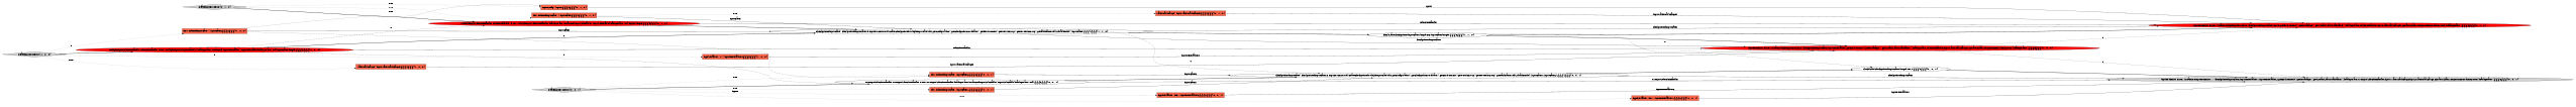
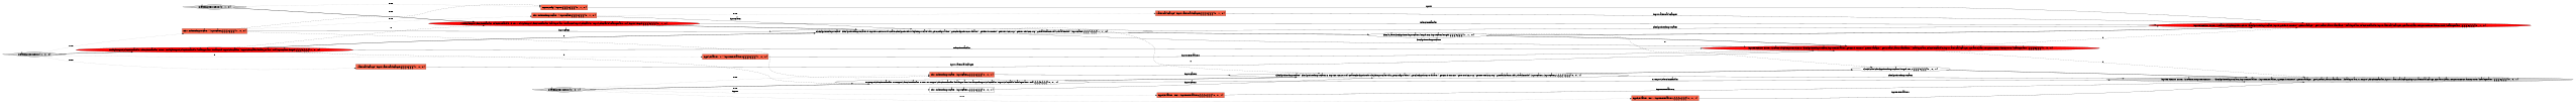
  digraph {
    rankdir=LR
    node [fillcolor=tomato shape=box style=filled]
    edge [style=solid]
    n1 [label="WatermarkGauge(( inputWatermarkGauges@@@2@@@['1', '0', '0']"]
    n2 [fillcolor=red label="inputProcessor = new StreamMultipleInputProcessor(checkpointedInputGates,inputDeserializers,getEnvironment().getIOManager(),getStreamStatusMaintainer(),headOperator,selectionHandler,inputWatermarkGauges,operatorChain,setupNumRecordsInCounter(headOperator))@@@6@@@['1', '0', '0']" shape=ellipse]
    n3 [fillcolor=red label="inputProcessor = new StreamMultipleInputProcessor(checkpointedInputGates,inputs,getEnvironment().getIOManager(),getStreamStatusMaintainer(),headOperator,selectionHandler,inputWatermarkGauges,operatorChain,setupNumRecordsInCounter(headOperator))@@@6@@@['0', '1', '0']" shape=ellipse]
    n4 [fillcolor=lightgray label="inputProcessor = new StreamTwoInputProcessor<>(checkpointedInputGates,inputDeserializer1,inputDeserializer2,getEnvironment().getIOManager(),getStreamStatusMaintainer(),headOperator,twoInputSelectionHandler,input1WatermarkGauge,input2WatermarkGauge,operatorChain,setupNumRecordsInCounter(headOperator))@@@6@@@['0', '0', '1']" shape=ellipse]
    n5 [fillcolor=white label="CheckpointedInputGate(( checkpointedInputGates = InputProcessorUtil.createCheckpointedMultipleInputGate(this,getConfiguration(),getCheckpointCoordinator(),getEnvironment().getMetricGroup().getIOMetricGroup(),getTaskNameWithSubtaskAndId(),inputGates)@@@4@@@['1', '1', '0']" shape=ellipse]
    n6 [fillcolor=white label="checkState(checkpointedInputGates.length == inputGates.length)@@@5@@@['1', '1', '0']" shape=ellipse]
    n7 [fillcolor=white label="CheckpointedInputGate(( checkpointedInputGates = InputProcessorUtil.createCheckpointedMultipleInputGate(this,getConfiguration(),getCheckpointCoordinator(),getEnvironment().getMetricGroup().getIOMetricGroup(),getTaskNameWithSubtaskAndId(),inputGates1,inputGates2)@@@4@@@['0', '0', '1']" shape=ellipse]
    n8 [fillcolor=white label="checkState(checkpointedInputGates.length == 2)@@@5@@@['0', '0', '1']" shape=ellipse]
    n9 [label="TypeSerializer<?>(( inputDeserializers@@@2@@@['1', '0', '0']"]
    n10 [fillcolor=lightgray label="createInputProcessor['0', '1', '0']" shape=diamond]
    n11 [label="List<IndexedInputGate>(( inputGates@@@2@@@['0', '1', '0']"]
    n12 [label="InputConfig(( inputs@@@2@@@['0', '1', '0']"]
    n13 [fillcolor=red label="MultipleInputSelectionHandler selectionHandler = new MultipleInputSelectionHandler(headOperator instanceof InputSelectable? (InputSelectable)headOperator: null,inputs.length)@@@3@@@['0', '1', '0']" shape=ellipse]
    n14 [label="WatermarkGauge(( inputWatermarkGauges@@@2@@@['0', '1', '0']"]
    n15 [fillcolor=lightgray label="createInputProcessor['1', '0', '0']" shape=diamond]
    n16 [fillcolor=red label="MultipleInputSelectionHandler selectionHandler = new MultipleInputSelectionHandler(headOperator instanceof InputSelectable? (InputSelectable)headOperator: null,inputGates.length)@@@3@@@['1', '0', '0']" shape=ellipse]
    n17 [label="List<IndexedInputGate>(( inputGates@@@2@@@['1', '0', '0']"]
    n18 [fillcolor=white label="TwoInputSelectionHandler twoInputSelectionHandler = new TwoInputSelectionHandler(headOperator instanceof InputSelectable? (InputSelectable)headOperator: null)@@@3@@@['0', '0', '1']" shape=ellipse]
    n19 [label="List<IndexedInputGate> inputGates2@@@2@@@['0', '0', '1']"]
    n20 [label="TypeSerializer<IN1> inputDeserializer1@@@2@@@['0', '0', '1']"]
-   n21 [label="List<IndexedInputGate> inputGates1@@@2@@@['0', '0', '1']"]
+   n21 [fillcolor=white label="List<IndexedInputGate> inputGates1@@@2@@@['0', '0', '1']"]
    n22 [label="TypeSerializer<IN2> inputDeserializer2@@@2@@@['0', '0', '1']"]
    n23 [fillcolor=lightgray label="createInputProcessor['0', '0', '1']" shape=diamond]
    n1 -> n2 [label=inputWatermarkGauges]
    n2 -> n3 [label=0 style=dashed]
    n2 -> n4 [label=0 style=dashed]
    n5 -> n2 [label=checkpointedInputGates]
    n5 -> n3 [label=checkpointedInputGates]
    n5 -> n6 [style=bold]
    n5 -> n7 [label=0 style=dashed]
    n6 -> n2 [style=bold]
    n6 -> n3 [style=bold]
    n6 -> n8 [label=0 style=dashed]
    n7 -> n4 [label=checkpointedInputGates]
    n7 -> n8 [style=bold]
    n8 -> n4 [style=bold]
    n9 -> n2 [label=inputDeserializers]
-   n10 -> n11 [label=true style=dotted]
+   n17 -> n11 [label=true style=dotted]
    n10 -> n12 [label=true style=dotted]
    n10 -> n13 [style=bold]
    n11 -> n5 [label=inputGates]
    n11 -> n14 [label=true style=dotted]
    n12 -> n3 [label=inputs]
    n13 -> n3 [label=selectionHandler]
    n13 -> n5 [style=bold]
    n14 -> n3 [label=inputWatermarkGauges]
    n15 -> n1 [label=true style=dotted]
    n15 -> n9 [label=0 style=dotted]
    n15 -> n16 [style=bold]
-   n15 -> n17 [label=0 style=dotted]
+   n15 -> n17 [label=true style=dotted]
    n16 -> n2 [label=selectionHandler]
    n16 -> n5 [style=bold]
    n16 -> n13 [label=0 style=dashed]
    n16 -> n18 [label=0 style=dashed]
    n17 -> n5 [label=inputGates]
    n17 -> n12 [label=true style=dashed]
    n17 -> n19 [label=0 style=dashed]
    n18 -> n4 [label=twoInputSelectionHandler]
    n18 -> n7 [style=bold]
    n19 -> n7 [label=inputGates2]
    n20 -> n4 [label=inputDeserializer1]
    n21 -> n7 [label=inputGates1]
    n22 -> n4 [label=inputDeserializer2]
    n23 -> n18 [style=bold]
    n23 -> n19 [label=true style=dotted]
    n23 -> n20 [label=true style=dotted]
    n23 -> n21 [label=true style=dotted]
    n23 -> n22 [label=inputs style=dotted]
  }
